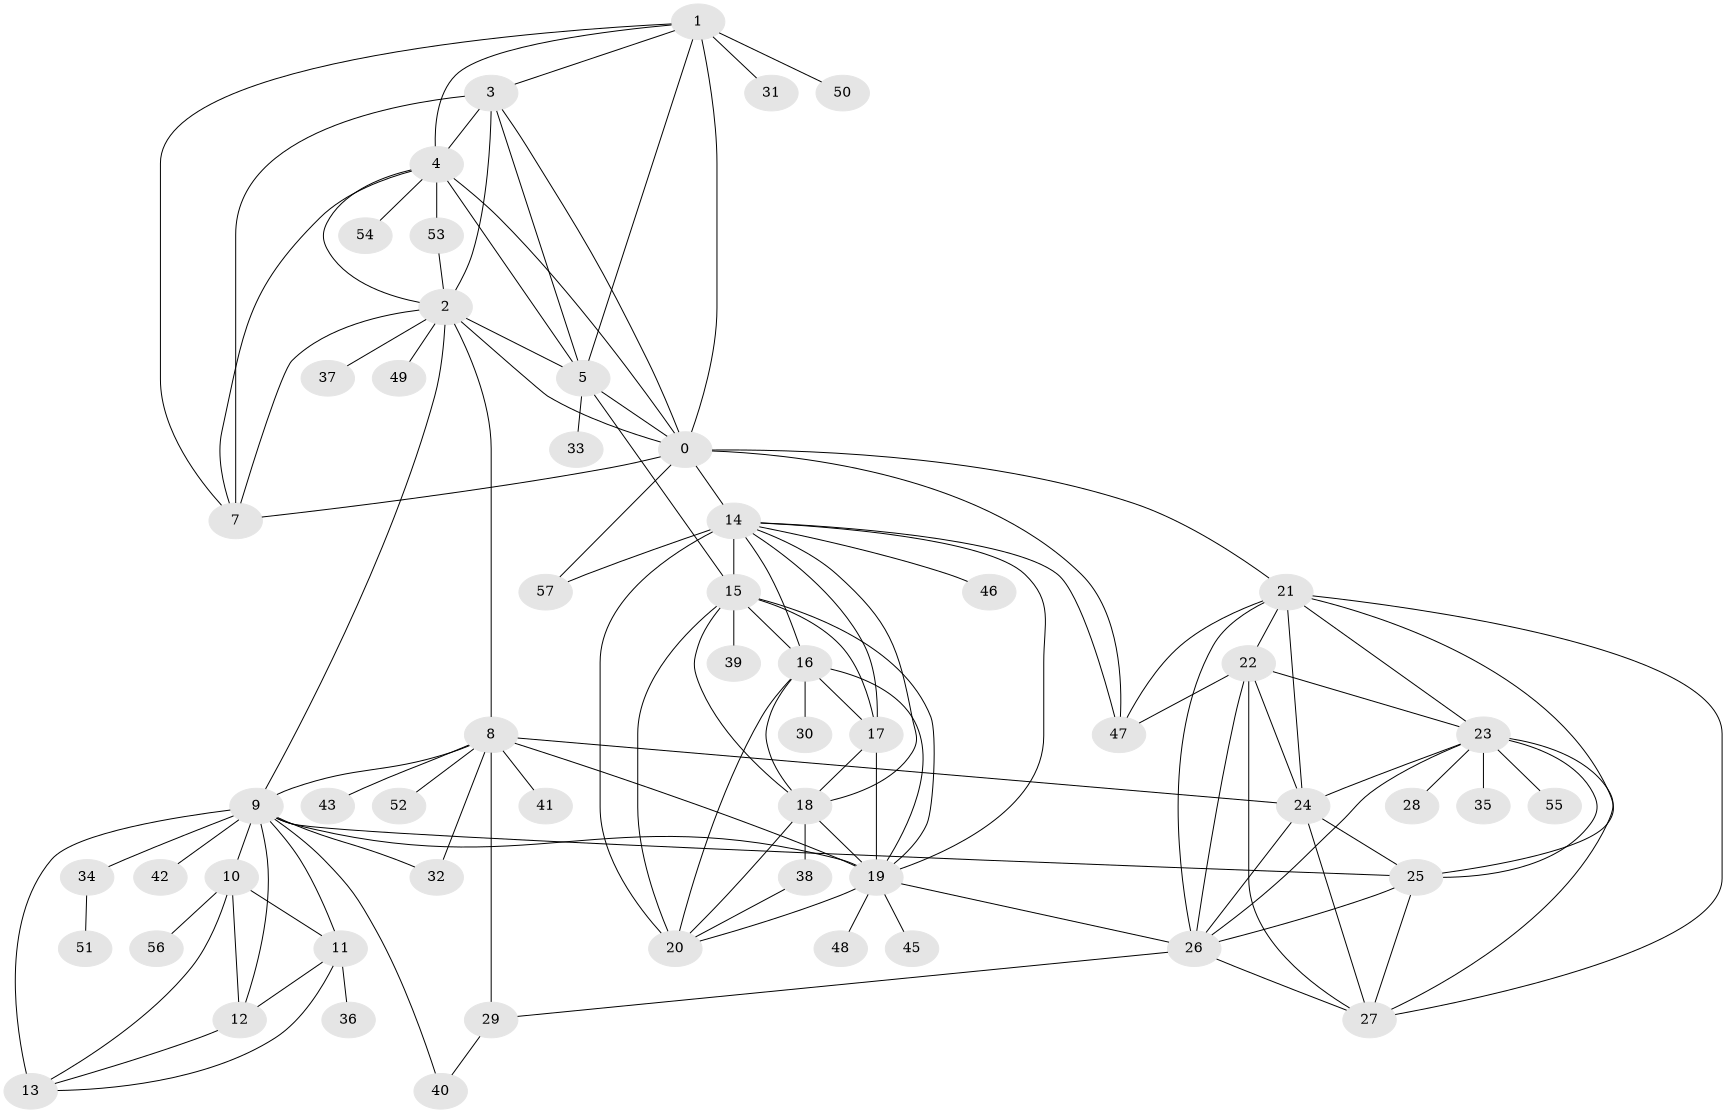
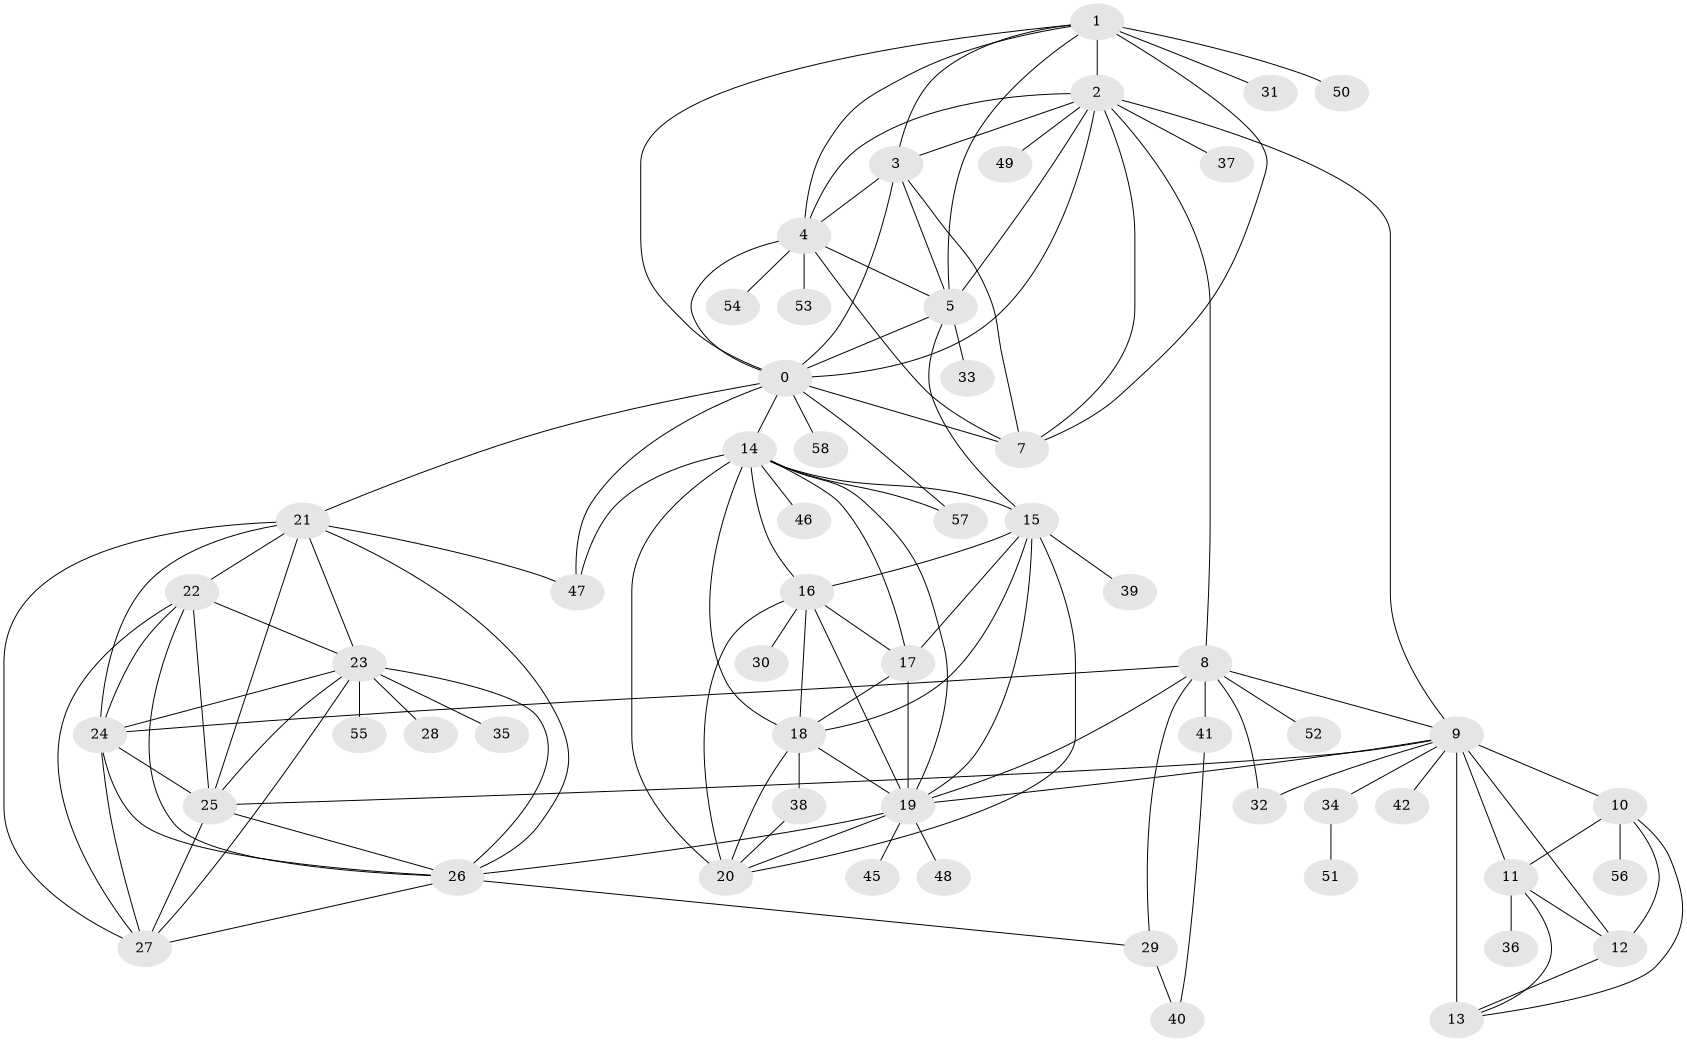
  graph {
    node [color=gray90 style=filled]
    edge [weight=1.0]
    1
    2
    3
    4
    5
    n6 [label=0]
    7
    31
    50
    8
    9
    37
    49
    53
    54
    33
    15
    14
    21
    47
    57
+   58
    19
    24
    29
    32
    41
-   43
    52
    10
    11
    12
    13
    25
    34
    40
    42
    16
    17
    18
    20
    46
    26
    22
    23
    27
    45
    48
    56
    36
    51
    39
    30
    38
    28
    35
    55
-   53 -- 2
+   1 -- 2
    1 -- 3
    1 -- 4
    1 -- 5
    1 -- n6
    1 -- 7
    1 -- 31 [weight=2.0]
    1 -- 50
    2 -- 3
    2 -- 4
    2 -- 5
    2 -- n6
    2 -- 7
    2 -- 8
    2 -- 9
    2 -- 37
    2 -- 49
    3 -- 4
    3 -- 5
    3 -- n6
    3 -- 7 [weight=3.0]
    4 -- 5
    4 -- n6
    4 -- 7
    4 -- 53 [weight=2.0]
    4 -- 54
    5 -- n6
    5 -- 33
    5 -- 15
    n6 -- 7
    n6 -- 14 [weight=2.0]
    n6 -- 21
    n6 -- 47
    n6 -- 57
+   n6 -- 58
    8 -- 9
    8 -- 19
    8 -- 24
    8 -- 29 [weight=5.0]
    8 -- 32 [weight=3.0]
    8 -- 41 [weight=2.0]
-   8 -- 43 [weight=4.0]
    8 -- 52 [weight=2.0]
    9 -- 19
    9 -- 32
    9 -- 10 [weight=3.0]
    9 -- 11 [weight=3.0]
    9 -- 12 [weight=3.0]
    9 -- 13 [weight=4.0]
    9 -- 25
    9 -- 34
-   9 -- 40
+   41 -- 40
    9 -- 42
    15 -- 19
    15 -- 16
    15 -- 17
    15 -- 18
    15 -- 20
    15 -- 39 [weight=2.0]
    14 -- 15
    14 -- 47
    14 -- 57
    14 -- 19
    14 -- 16
    14 -- 17
    14 -- 18
    14 -- 20 [weight=3.0]
    14 -- 46
    21 -- 47
    21 -- 24
    21 -- 25
    21 -- 26
    21 -- 22
    21 -- 23
    21 -- 27
    19 -- 20
    19 -- 26
    19 -- 45
    19 -- 48
    24 -- 25
    24 -- 26
    24 -- 27
    29 -- 40
    10 -- 11
    10 -- 12
    10 -- 13
    10 -- 56
    11 -- 12
    11 -- 13
    11 -- 36 [weight=4.0]
    12 -- 13
    25 -- 26
    25 -- 27
    34 -- 51
    16 -- 19
    16 -- 17
    16 -- 18
    16 -- 20
    16 -- 30 [weight=2.0]
    17 -- 19
    17 -- 18
    18 -- 19
    18 -- 20
    18 -- 38 [weight=3.0]
    26 -- 29
    26 -- 27
    22 -- 24
-   22 -- 47 [weight=6.0]
+   22 -- 25 [weight=6.0]
    22 -- 26
    22 -- 23
    22 -- 27
    23 -- 24
    23 -- 25
    23 -- 26
    23 -- 27
    23 -- 28
    23 -- 35 [weight=3.0]
    23 -- 55
    38 -- 20
  }
